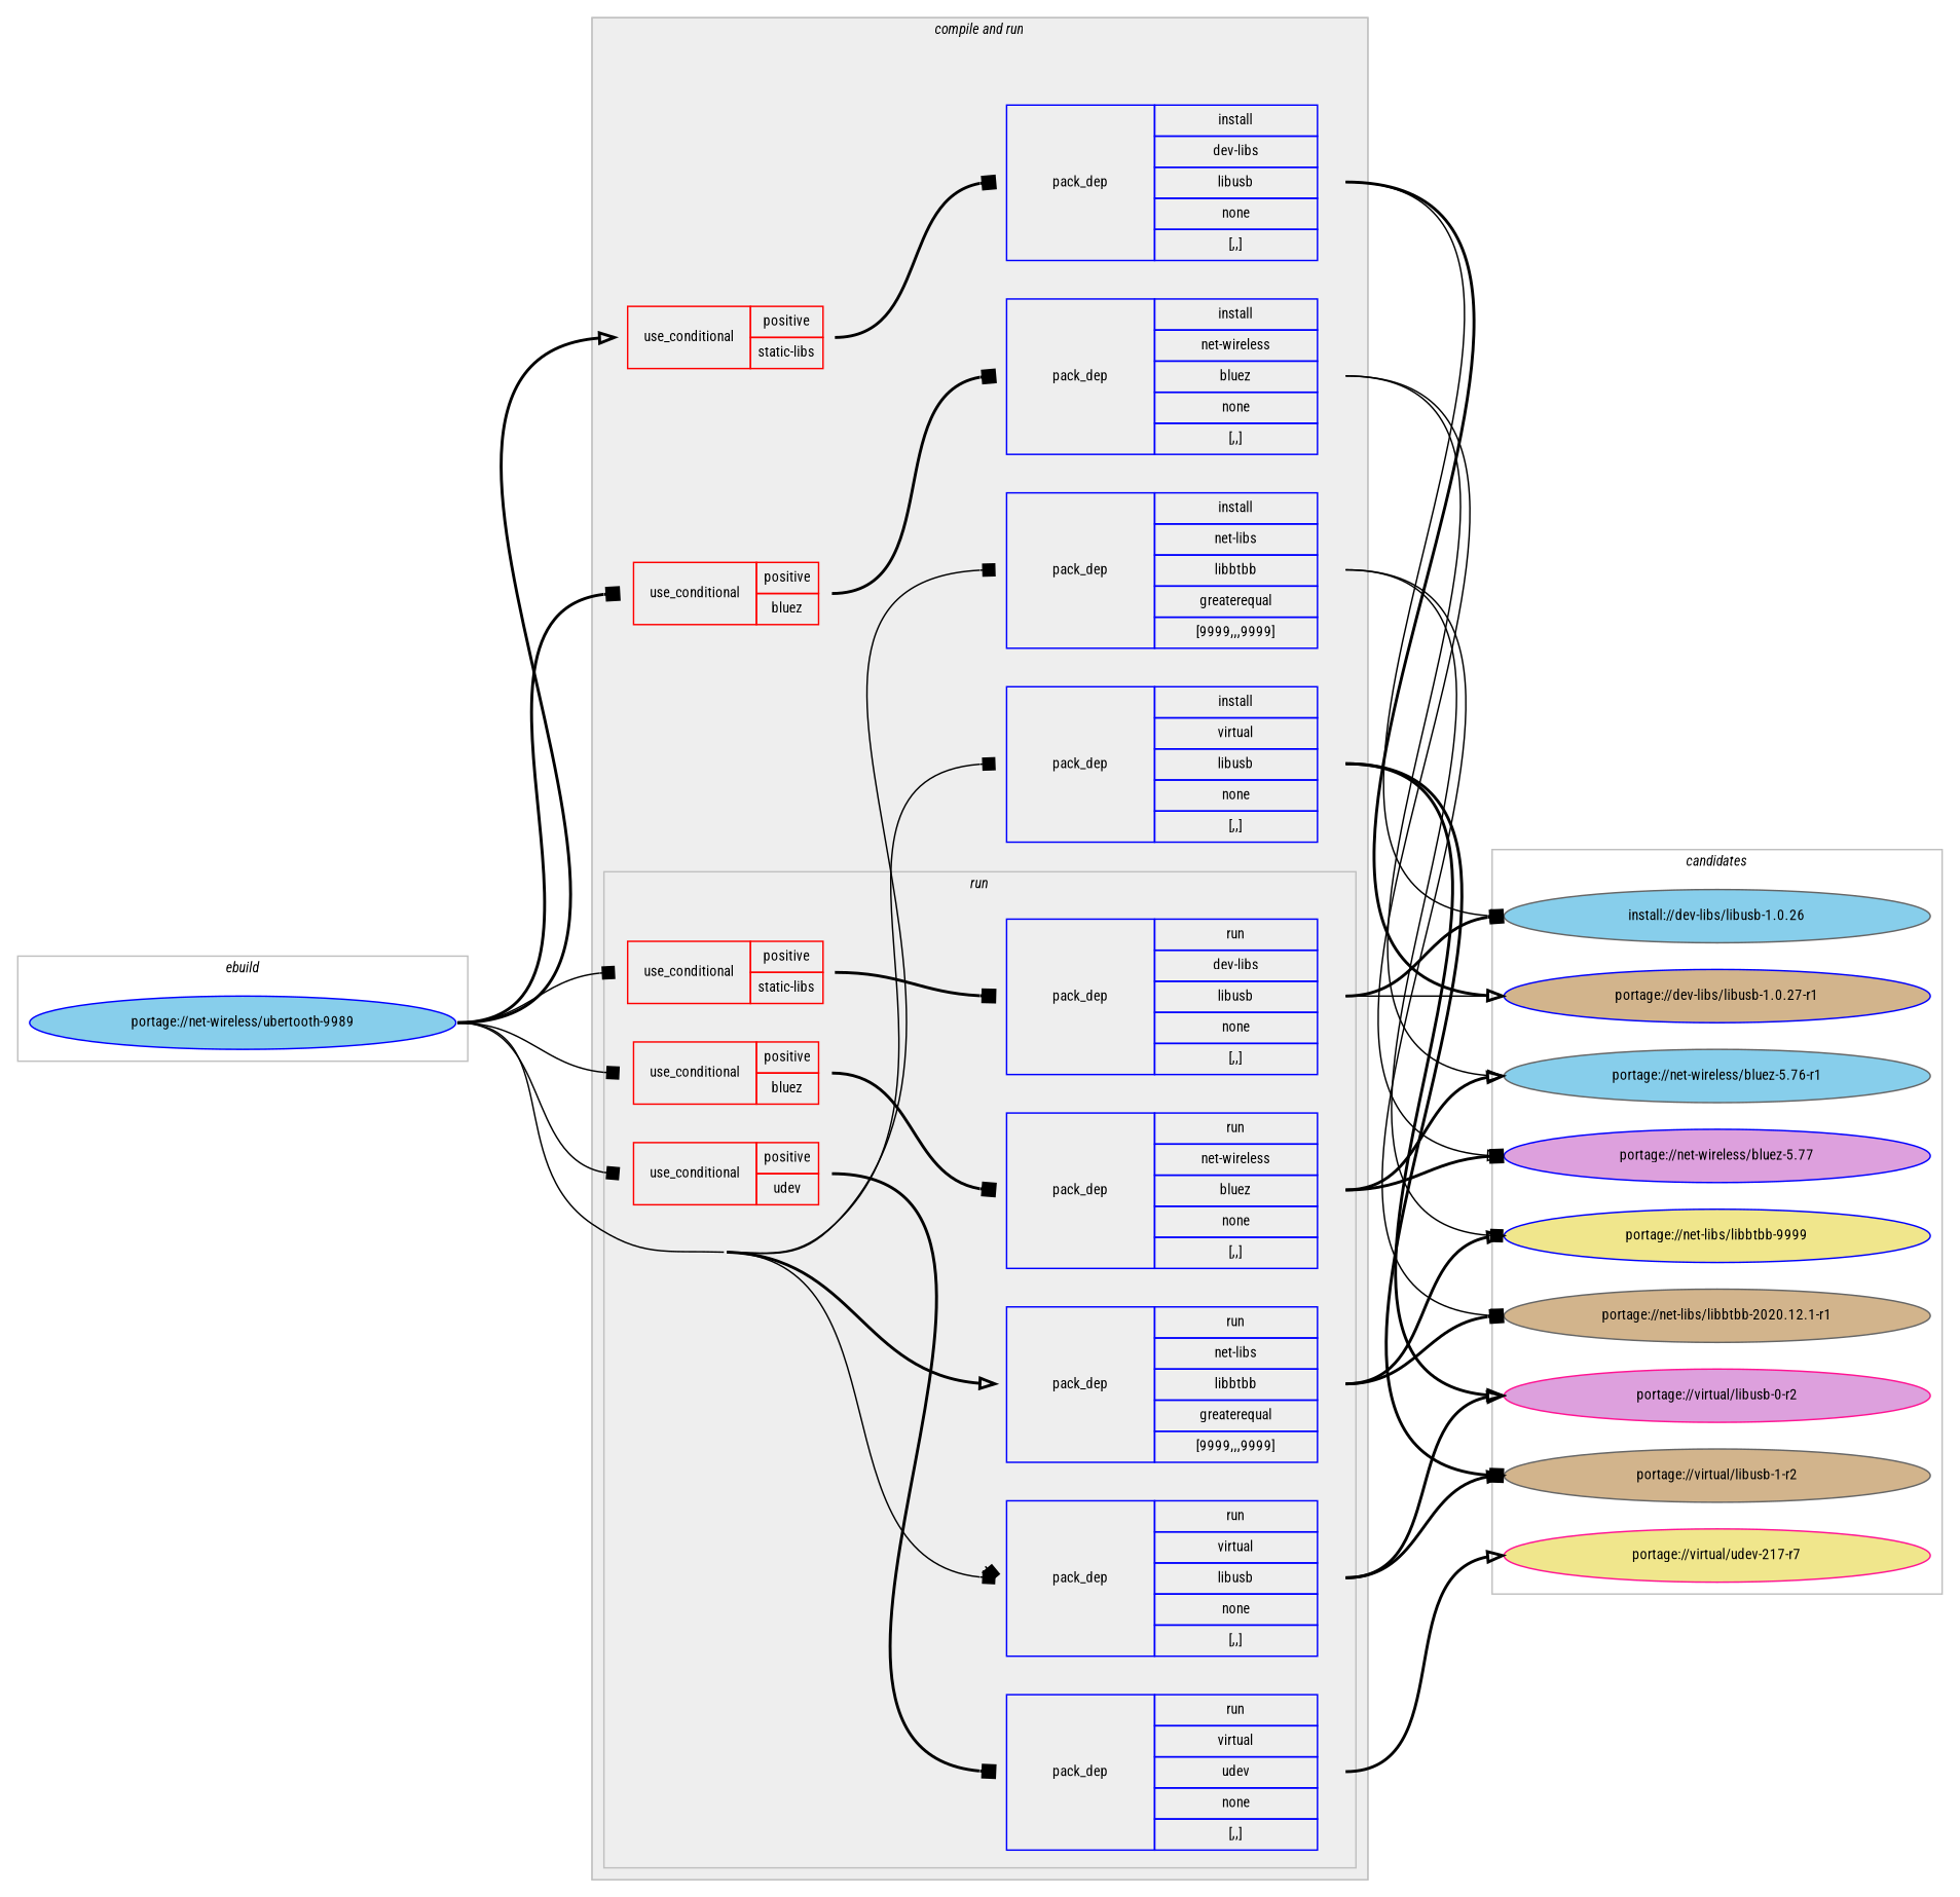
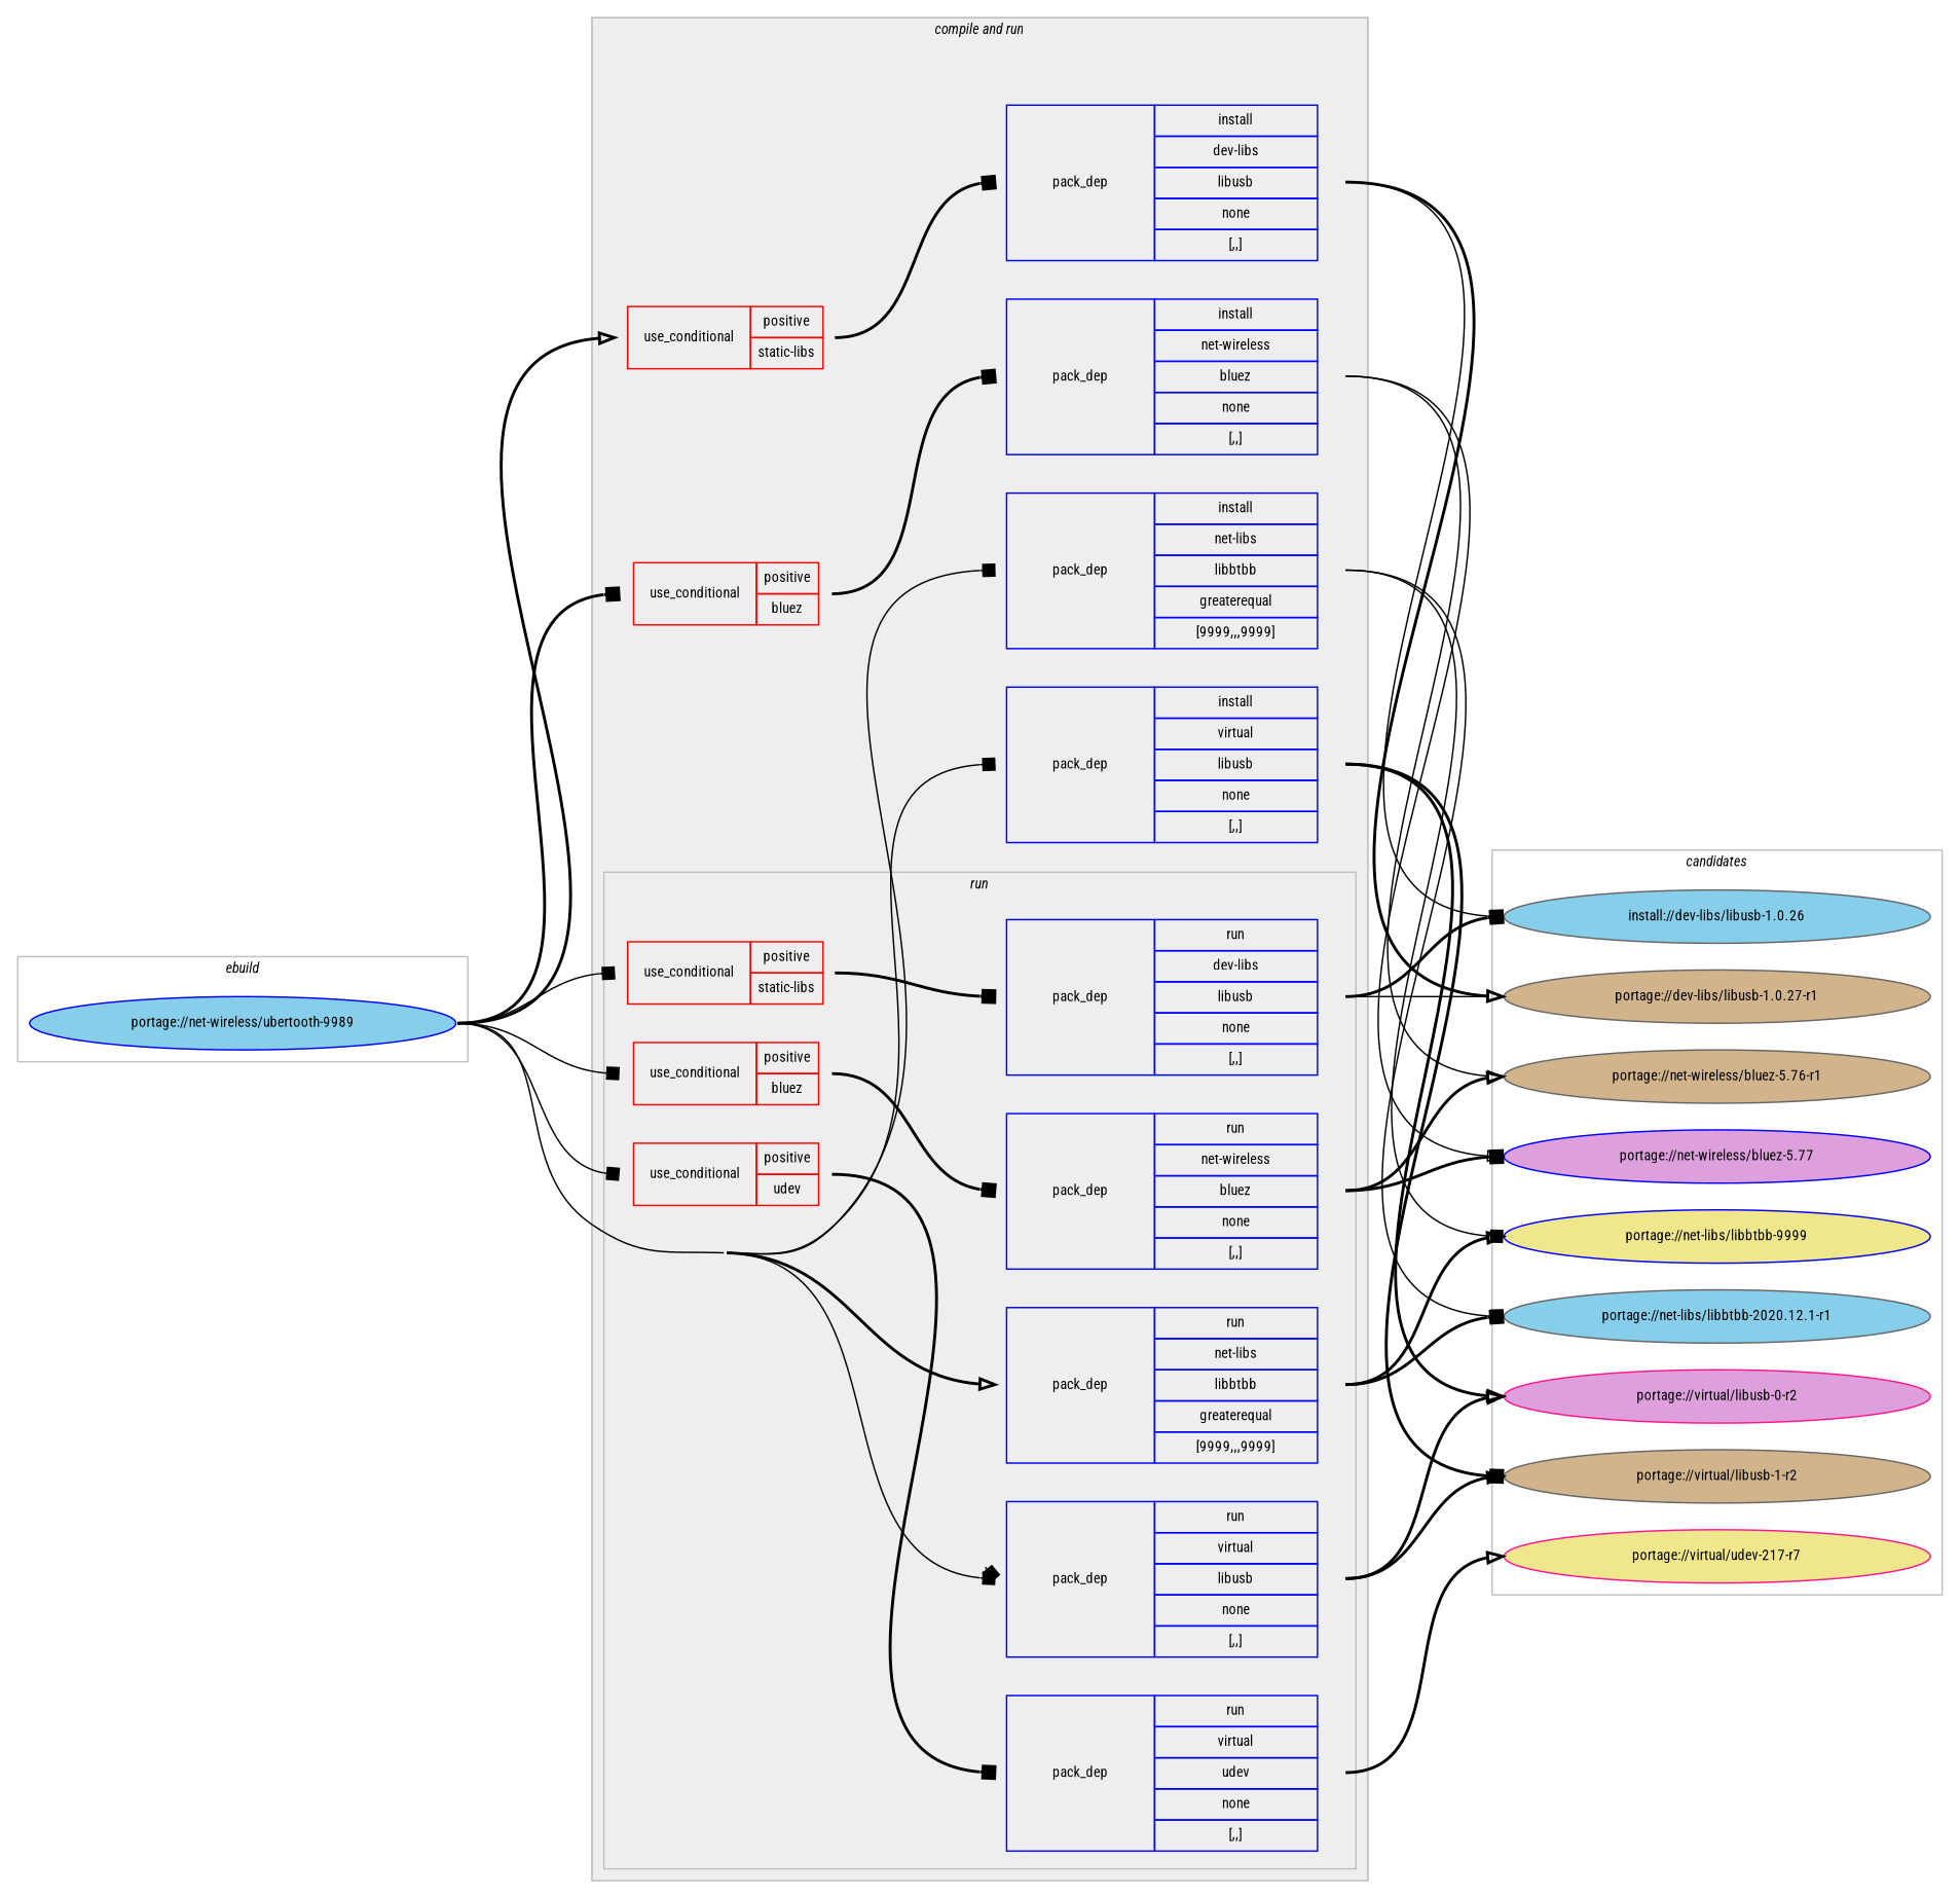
  digraph {
    compound=true
    concentrate=true
    fontname="Roboto Condensed"
    fontsize=10
    newrank=true
    rankdir=LR
    ranksep=1.5
    node [color=blue fontname="Roboto Condensed" fontsize=10 shape=none]
    edge [arrowhead=box fontname="Roboto Condensed" headport=w style=bold tailport=e weight=100]
    n1 [fillcolor=skyblue label="portage://net-wireless/ubertooth-9989" style=filled width=4 shape=""]
    n2 [label=<<TABLE BORDER="0" CELLBORDER="1" CELLSPACING="0" CELLPADDING="4" WIDTH="220"><TR><TD ROWSPAN="6" CELLPADDING="30">pack_dep</TD></TR><TR><TD WIDTH="110">install</TD></TR><TR><TD>net-wireless</TD></TR><TR><TD>bluez</TD></TR><TR><TD>none</TD></TR><TR><TD>[,,]</TD></TR></TABLE>>]
    n3 [color=red label=<<TABLE BORDER="0" CELLBORDER="1" CELLSPACING="0" CELLPADDING="4"><TR><TD ROWSPAN="3" CELLPADDING="10">use_conditional</TD></TR><TR><TD>positive</TD></TR><TR><TD>bluez</TD></TR></TABLE>>]
    n4 [label=<<TABLE BORDER="0" CELLBORDER="1" CELLSPACING="0" CELLPADDING="4" WIDTH="220"><TR><TD ROWSPAN="6" CELLPADDING="30">pack_dep</TD></TR><TR><TD WIDTH="110">install</TD></TR><TR><TD>dev-libs</TD></TR><TR><TD>libusb</TD></TR><TR><TD>none</TD></TR><TR><TD>[,,]</TD></TR></TABLE>>]
    n5 [color=red label=<<TABLE BORDER="0" CELLBORDER="1" CELLSPACING="0" CELLPADDING="4"><TR><TD ROWSPAN="3" CELLPADDING="10">use_conditional</TD></TR><TR><TD>positive</TD></TR><TR><TD>static-libs</TD></TR></TABLE>>]
    n6 [label=<<TABLE BORDER="0" CELLBORDER="1" CELLSPACING="0" CELLPADDING="4" WIDTH="220"><TR><TD ROWSPAN="6" CELLPADDING="30">pack_dep</TD></TR><TR><TD WIDTH="110">install</TD></TR><TR><TD>net-libs</TD></TR><TR><TD>libbtbb</TD></TR><TR><TD>greaterequal</TD></TR><TR><TD>[9999,,,9999]</TD></TR></TABLE>>]
    n7 [label=<<TABLE BORDER="0" CELLBORDER="1" CELLSPACING="0" CELLPADDING="4" WIDTH="220"><TR><TD ROWSPAN="6" CELLPADDING="30">pack_dep</TD></TR><TR><TD WIDTH="110">install</TD></TR><TR><TD>virtual</TD></TR><TR><TD>libusb</TD></TR><TR><TD>none</TD></TR><TR><TD>[,,]</TD></TR></TABLE>>]
    n8 [label=<<TABLE BORDER="0" CELLBORDER="1" CELLSPACING="0" CELLPADDING="4" WIDTH="220"><TR><TD ROWSPAN="6" CELLPADDING="30">pack_dep</TD></TR><TR><TD WIDTH="110">run</TD></TR><TR><TD>net-wireless</TD></TR><TR><TD>bluez</TD></TR><TR><TD>none</TD></TR><TR><TD>[,,]</TD></TR></TABLE>>]
    n9 [color=red label=<<TABLE BORDER="0" CELLBORDER="1" CELLSPACING="0" CELLPADDING="4"><TR><TD ROWSPAN="3" CELLPADDING="10">use_conditional</TD></TR><TR><TD>positive</TD></TR><TR><TD>bluez</TD></TR></TABLE>>]
    n10 [label=<<TABLE BORDER="0" CELLBORDER="1" CELLSPACING="0" CELLPADDING="4" WIDTH="220"><TR><TD ROWSPAN="6" CELLPADDING="30">pack_dep</TD></TR><TR><TD WIDTH="110">run</TD></TR><TR><TD>dev-libs</TD></TR><TR><TD>libusb</TD></TR><TR><TD>none</TD></TR><TR><TD>[,,]</TD></TR></TABLE>>]
    n11 [color=red label=<<TABLE BORDER="0" CELLBORDER="1" CELLSPACING="0" CELLPADDING="4"><TR><TD ROWSPAN="3" CELLPADDING="10">use_conditional</TD></TR><TR><TD>positive</TD></TR><TR><TD>static-libs</TD></TR></TABLE>>]
    n12 [label=<<TABLE BORDER="0" CELLBORDER="1" CELLSPACING="0" CELLPADDING="4" WIDTH="220"><TR><TD ROWSPAN="6" CELLPADDING="30">pack_dep</TD></TR><TR><TD WIDTH="110">run</TD></TR><TR><TD>virtual</TD></TR><TR><TD>udev</TD></TR><TR><TD>none</TD></TR><TR><TD>[,,]</TD></TR></TABLE>>]
    n13 [color=red label=<<TABLE BORDER="0" CELLBORDER="1" CELLSPACING="0" CELLPADDING="4"><TR><TD ROWSPAN="3" CELLPADDING="10">use_conditional</TD></TR><TR><TD>positive</TD></TR><TR><TD>udev</TD></TR></TABLE>>]
    n14 [label=<<TABLE BORDER="0" CELLBORDER="1" CELLSPACING="0" CELLPADDING="4" WIDTH="220"><TR><TD ROWSPAN="6" CELLPADDING="30">pack_dep</TD></TR><TR><TD WIDTH="110">run</TD></TR><TR><TD>net-libs</TD></TR><TR><TD>libbtbb</TD></TR><TR><TD>greaterequal</TD></TR><TR><TD>[9999,,,9999]</TD></TR></TABLE>>]
    n15 [label=<<TABLE BORDER="0" CELLBORDER="1" CELLSPACING="0" CELLPADDING="4" WIDTH="220"><TR><TD ROWSPAN="6" CELLPADDING="30">pack_dep</TD></TR><TR><TD WIDTH="110">run</TD></TR><TR><TD>virtual</TD></TR><TR><TD>libusb</TD></TR><TR><TD>none</TD></TR><TR><TD>[,,]</TD></TR></TABLE>>]
    n16 [fillcolor=plum label="portage://net-wireless/bluez-5.77" style=filled width=4 shape=""]
-   n17 [color=gray40 fillcolor=skyblue label="portage://net-wireless/bluez-5.76-r1" style=filled width=4 shape=""]
-   n18 [fillcolor=tan label="portage://dev-libs/libusb-1.0.27-r1" style=filled width=4 shape=""]
+   n17 [color=gray40 fillcolor=tan label="portage://net-wireless/bluez-5.76-r1" style=filled width=4 shape=""]
+   n18 [color=gray40 fillcolor=tan label="portage://dev-libs/libusb-1.0.27-r1" style=filled width=4 shape=""]
    n19 [color=gray40 fillcolor=skyblue label="install://dev-libs/libusb-1.0.26" style=filled width=4 shape=""]
    n20 [fillcolor=khaki label="portage://net-libs/libbtbb-9999" style=filled width=4 shape=""]
-   n21 [color=gray40 fillcolor=tan label="portage://net-libs/libbtbb-2020.12.1-r1" style=filled width=4 shape=""]
+   n21 [color=gray40 fillcolor=skyblue label="portage://net-libs/libbtbb-2020.12.1-r1" style=filled width=4 shape=""]
    n22 [color=gray40 fillcolor=tan label="portage://virtual/libusb-1-r2" style=filled width=4 shape=""]
    n23 [color=deeppink fillcolor=plum label="portage://virtual/libusb-0-r2" style=filled width=4 shape=""]
    n24 [color=deeppink fillcolor=khaki label="portage://virtual/udev-217-r7" style=filled width=4 shape=""]
    subgraph cluster_1 {
      color=gray
      label=<<i>ebuild</i>>
      n1
    }
    subgraph cluster_2 {
      color=gray
      label=<<i>dependencies</i>>
      subgraph cluster_3 {
        color=gray
        fillcolor="#eeeeee"
        label=<<i>compile</i>>
        style=filled
        subgraph sub_4 {
          color=gray
          fillcolor="#eeeeee"
          label=<<i>compile</i>>
          style=filled
          n3
          subgraph sub_5 {
            color=gray
            fillcolor="#eeeeee"
            label=<<i>compile</i>>
            style=filled
            n2
          }
        }
        subgraph sub_6 {
          color=gray
          fillcolor="#eeeeee"
          label=<<i>compile</i>>
          style=filled
          n5
          subgraph sub_7 {
            color=gray
            fillcolor="#eeeeee"
            label=<<i>compile</i>>
            style=filled
            n4
          }
        }
        subgraph sub_8 {
          color=gray
          fillcolor="#eeeeee"
          label=<<i>compile</i>>
          style=filled
          n6
        }
        subgraph sub_9 {
          color=gray
          fillcolor="#eeeeee"
          label=<<i>compile</i>>
          style=filled
          n7
        }
      }
      subgraph cluster_10 {
        color=gray
        fillcolor="#eeeeee"
        label=<<i>compile and run</i>>
        style=filled
      }
      subgraph cluster_11 {
        color=gray
        fillcolor="#eeeeee"
        label=<<i>run</i>>
        style=filled
        subgraph sub_12 {
          color=gray
          fillcolor="#eeeeee"
          label=<<i>run</i>>
          style=filled
          n9
          subgraph sub_13 {
            color=gray
            fillcolor="#eeeeee"
            label=<<i>run</i>>
            style=filled
            n8
          }
        }
        subgraph sub_14 {
          color=gray
          fillcolor="#eeeeee"
          label=<<i>run</i>>
          style=filled
          n11
          subgraph sub_15 {
            color=gray
            fillcolor="#eeeeee"
            label=<<i>run</i>>
            style=filled
            n10
          }
        }
        subgraph sub_16 {
          color=gray
          fillcolor="#eeeeee"
          label=<<i>run</i>>
          style=filled
          n13
          subgraph sub_17 {
            color=gray
            fillcolor="#eeeeee"
            label=<<i>run</i>>
            style=filled
            n12
          }
        }
        subgraph sub_18 {
          color=gray
          fillcolor="#eeeeee"
          label=<<i>run</i>>
          style=filled
          n14
        }
        subgraph sub_19 {
          color=gray
          fillcolor="#eeeeee"
          label=<<i>run</i>>
          style=filled
          n15
        }
      }
    }
    subgraph cluster_20 {
      color=gray
      label=<<i>candidates</i>>
      rank=same
      subgraph sub_21 {
        color=black
        label=<<i>candidates</i>>
        nodesep=1
        rank=same
        n16
        n17
      }
      subgraph sub_22 {
        color=black
        label=<<i>candidates</i>>
        nodesep=1
        rank=same
        n18
        n19
      }
      subgraph sub_23 {
        color=black
        label=<<i>candidates</i>>
        nodesep=1
        rank=same
        n20
        n21
      }
      subgraph sub_24 {
        color=black
        label=<<i>candidates</i>>
        nodesep=1
        rank=same
        n16
        n17
      }
      subgraph sub_25 {
        color=black
        label=<<i>candidates</i>>
        nodesep=1
        rank=same
        n22
        n23
      }
      subgraph sub_26 {
        color=black
        label=<<i>candidates</i>>
        nodesep=1
        rank=same
        n18
        n19
      }
      subgraph sub_27 {
        color=black
        label=<<i>candidates</i>>
        nodesep=1
        rank=same
        n24
      }
      subgraph sub_28 {
        color=black
        label=<<i>candidates</i>>
        nodesep=1
        rank=same
        n20
        n21
      }
      subgraph sub_29 {
        color=black
        label=<<i>candidates</i>>
        nodesep=1
        rank=same
        n22
        n23
      }
    }
    n1 -> n3 [weight=20]
    n1 -> n5 [arrowhead=onormal weight=20]
    n1 -> n6 [style=solid weight=20]
    n1 -> n7 [style=solid weight=20]
    n1 -> n9 [style=solid weight=20]
    n1 -> n11 [style=solid weight=20]
    n1 -> n13 [style=solid weight=20]
    n1 -> n14 [arrowhead=onormal weight=20]
    n1 -> n15 [style=solid weight=20]
    n2 -> n16 [arrowhead=onormal style=solid]
    n2 -> n17 [arrowhead=onormal style=solid]
    n3 -> n2 [weight=20]
    n4 -> n18 [arrowhead=onormal]
    n4 -> n19 [style=solid]
    n5 -> n4 [weight=20]
    n6 -> n20 [style=solid]
    n6 -> n21 [style=solid]
    n7 -> n22
    n7 -> n23 [arrowhead=onormal]
    n8 -> n16
    n8 -> n17 [arrowhead=onormal]
    n9 -> n8 [weight=20]
    n10 -> n18 [arrowhead=onormal style=solid]
    n10 -> n19
    n11 -> n10 [weight=20]
    n12 -> n24 [arrowhead=onormal]
    n13 -> n12 [weight=20]
    n14 -> n20 [arrowhead=onormal]
    n14 -> n21
    n15 -> n22 [arrowhead=onormal]
    n15 -> n23 [arrowhead=onormal]
  }
